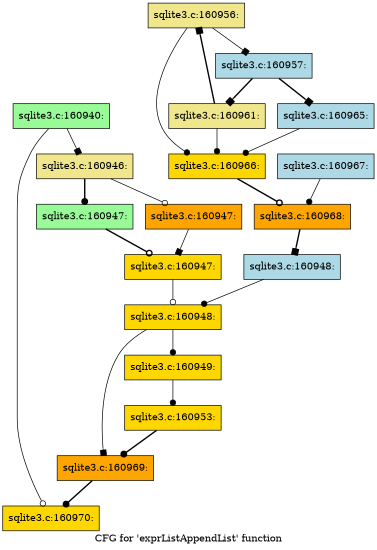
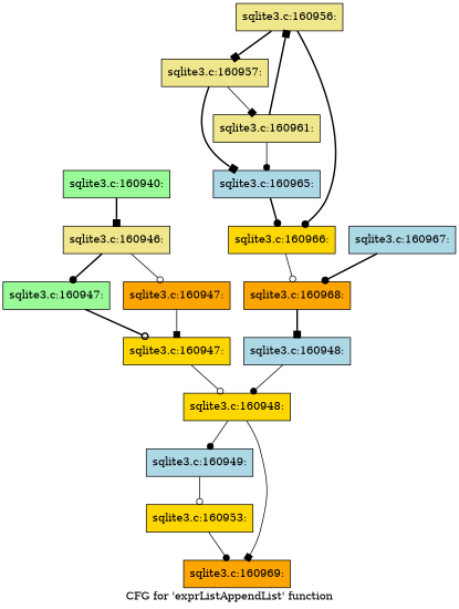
  digraph {
    label="CFG for 'exprListAppendList' function"
    node [fillcolor=gold shape=record style=filled]
    edge [arrowhead=dot style=solid]
    n1 [fillcolor=palegreen label="{sqlite3.c:160940:}"]
    n2 [fillcolor=khaki label="{sqlite3.c:160946:}"]
-   n3 [label="{sqlite3.c:160970:}"]
    n4 [fillcolor=palegreen label="{sqlite3.c:160947:}"]
    n5 [fillcolor=orange label="{sqlite3.c:160947:}"]
    n6 [label="{sqlite3.c:160947:}"]
    n7 [label="{sqlite3.c:160948:}"]
-   n8 [label="{sqlite3.c:160949:}"]
+   n8 [fillcolor=lightblue label="{sqlite3.c:160949:}"]
    n9 [fillcolor=orange label="{sqlite3.c:160969:}"]
    n10 [label="{sqlite3.c:160953:}"]
    n11 [fillcolor=khaki label="{sqlite3.c:160956:}"]
-   n12 [fillcolor=lightblue label="{sqlite3.c:160957:}"]
+   n12 [fillcolor=khaki label="{sqlite3.c:160957:}"]
    n13 [label="{sqlite3.c:160966:}"]
    n14 [fillcolor=khaki label="{sqlite3.c:160961:}"]
    n15 [fillcolor=lightblue label="{sqlite3.c:160965:}"]
    n16 [fillcolor=orange label="{sqlite3.c:160968:}"]
    n17 [fillcolor=lightblue label="{sqlite3.c:160967:}"]
    n18 [fillcolor=lightblue label="{sqlite3.c:160948:}"]
-   n1 -> n2 [arrowhead=box]
-   n1 -> n3 [arrowhead=odot]
+   n1 -> n2 [arrowhead=box style=bold]
    n2 -> n4 [style=bold]
    n2 -> n5 [arrowhead=odot]
    n4 -> n6 [arrowhead=odot style=bold]
    n5 -> n6 [arrowhead=box]
    n6 -> n7 [arrowhead=odot]
    n7 -> n8
    n7 -> n9 [arrowhead=box]
-   n8 -> n10
-   n9 -> n3 [style=bold]
-   n10 -> n9 [style=bold]
-   n11 -> n12 [arrowhead=box]
-   n11 -> n13
-   n12 -> n14 [arrowhead=box style=bold]
+   n8 -> n10 [arrowhead=odot]
+   n10 -> n9
+   n11 -> n12 [arrowhead=box style=bold]
+   n11 -> n13 [style=bold]
+   n12 -> n14 [arrowhead=box]
    n12 -> n15 [arrowhead=box style=bold]
-   n13 -> n16 [arrowhead=odot style=bold]
+   n13 -> n16 [arrowhead=odot]
    n14 -> n11 [arrowhead=box style=bold]
-   n14 -> n13
-   n15 -> n13
+   n14 -> n15
+   n15 -> n13 [style=bold]
    n16 -> n18 [arrowhead=box style=bold]
-   n17 -> n16
+   n17 -> n16 [style=bold]
    n18 -> n7
  }
